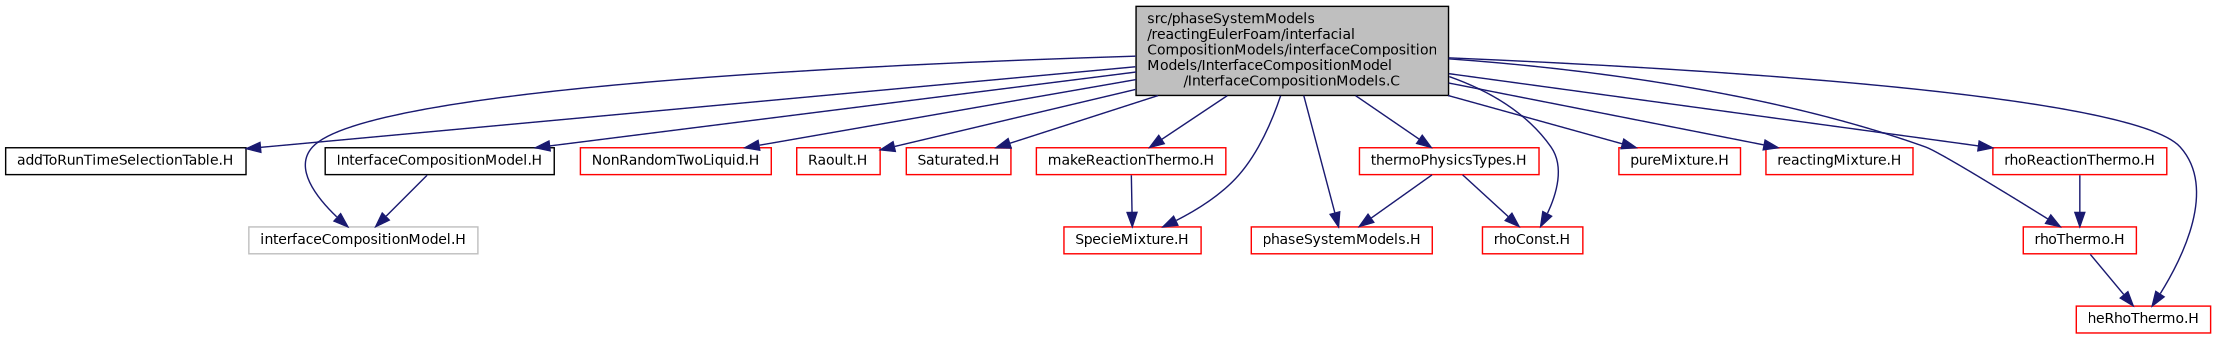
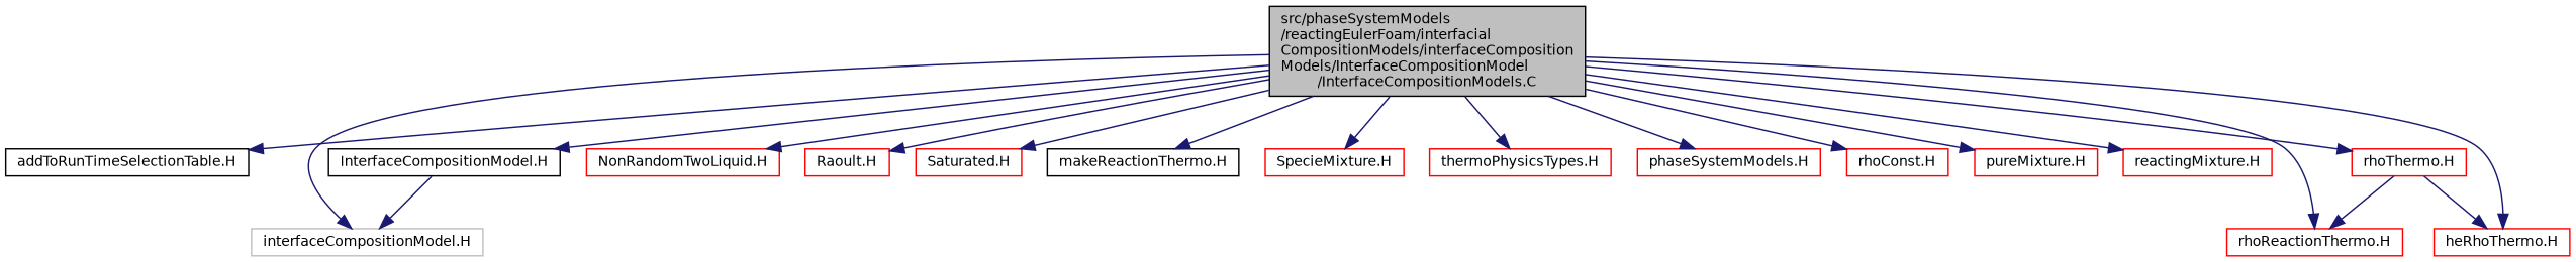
  digraph {
    node [color=red fontname=Helvetica fontsize=10 shape=record]
    edge [color=midnightblue fontname=Helvetica fontsize=10 labelfontname=Helvetica labelfontsize=10 style=solid]
    n1 [color=black fillcolor=grey75 fontcolor=black height=0.2 label="src/phaseSystemModels\l/reactingEulerFoam/interfacial\lCompositionModels/interfaceComposition\lModels/InterfaceCompositionModel\l/InterfaceCompositionModels.C" style=filled width=0.4]
    n2 [color=black height=0.2 label="addToRunTimeSelectionTable.H" width=0.4]
    n3 [color=grey75 height=0.2 label="interfaceCompositionModel.H" width=0.4]
    n4 [color=black height=0.2 label="InterfaceCompositionModel.H" width=0.4]
    n5 [height=0.2 label="NonRandomTwoLiquid.H" width=0.4]
    n6 [height=0.2 label="Raoult.H" width=0.4]
    n7 [height=0.2 label="Saturated.H" width=0.4]
-   n8 [height=0.2 label="makeReactionThermo.H" width=0.4]
+   n8 [color=black height=0.2 label="makeReactionThermo.H" width=0.4]
    n9 [height=0.2 label="SpecieMixture.H" width=0.4]
    n10 [height=0.2 label="thermoPhysicsTypes.H" width=0.4]
    n11 [height=0.2 label="phaseSystemModels.H" width=0.4]
    n12 [height=0.2 label="rhoConst.H" width=0.4]
    n13 [height=0.2 label="pureMixture.H" width=0.4]
    n14 [height=0.2 label="reactingMixture.H" width=0.4]
    n15 [height=0.2 label="rhoThermo.H" width=0.4]
    n16 [height=0.2 label="rhoReactionThermo.H" width=0.4]
    n17 [height=0.2 label="heRhoThermo.H" width=0.4]
    n1 -> n2
    n1 -> n3
    n1 -> n4
    n1 -> n5
    n1 -> n6
    n1 -> n7
    n1 -> n8
    n1 -> n9
    n1 -> n10
    n1 -> n11
    n1 -> n12
    n1 -> n13
    n1 -> n14
    n1 -> n15
    n1 -> n16
    n1 -> n17
    n4 -> n3
-   n8 -> n9
-   n10 -> n11
-   n10 -> n12
    n15 -> n17
-   n16 -> n15
+   n15 -> n16
  }
